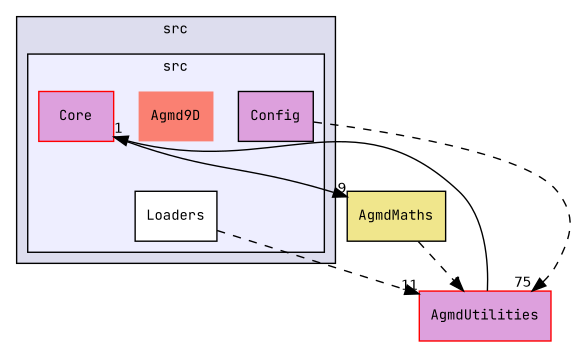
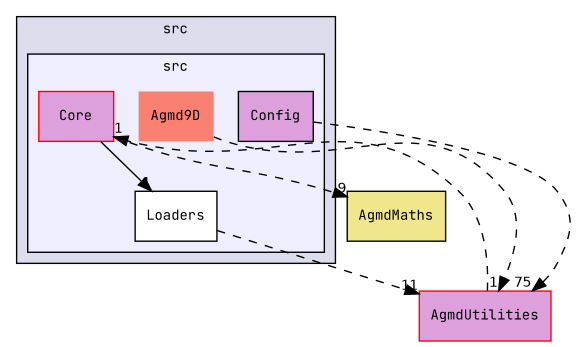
  digraph {
    compound=true
    fontname="JetBrains Mono"
    node [fillcolor=plum fontname="JetBrains Mono" fontsize=10 shape=box style=filled]
    edge [fontname="JetBrains Mono" headlabel=1 labeldistance=1.5 labelfontname=Helvetica labelfontsize=10 style=dashed]
    n1 [fillcolor=salmon label=Agmd9D shape=plaintext]
    n2 [color=black label=Config]
    n3 [color=red label=Core]
    n4 [color=black fillcolor=white label=Loaders]
    n5 [color=red label=AgmdUtilities]
    n6 [fillcolor=khaki label=AgmdMaths]
    subgraph cluster_1 {
      bgcolor="#ddddee"
      fontsize=10
      label=src
      pencolor=black
      subgraph cluster_2 {
        bgcolor="#eeeeff"
        fontsize=10
        label=src
        pencolor=black
        n1
        n2
        n3
        n4
      }
    }
    n2 -> n5 [headlabel=75]
-   n3 -> n6 [headlabel=9 style=solid]
+   n3 -> n4 [style=solid]
+   n3 -> n6 [headlabel=9]
    n4 -> n5 [headlabel=11]
-   n5 -> n3 [style=solid]
-   n6 -> n5
+   n5 -> n3
+   n1 -> n5
  }
